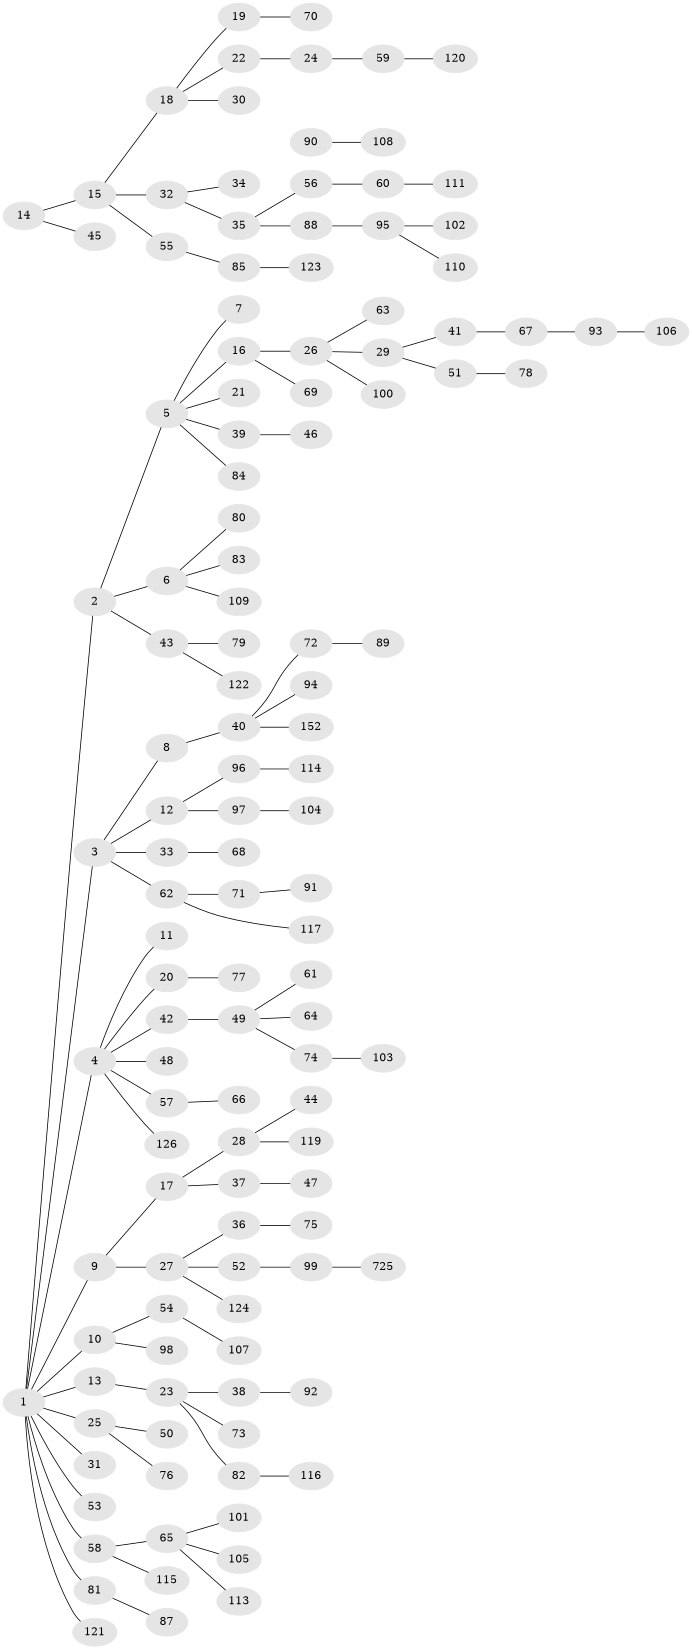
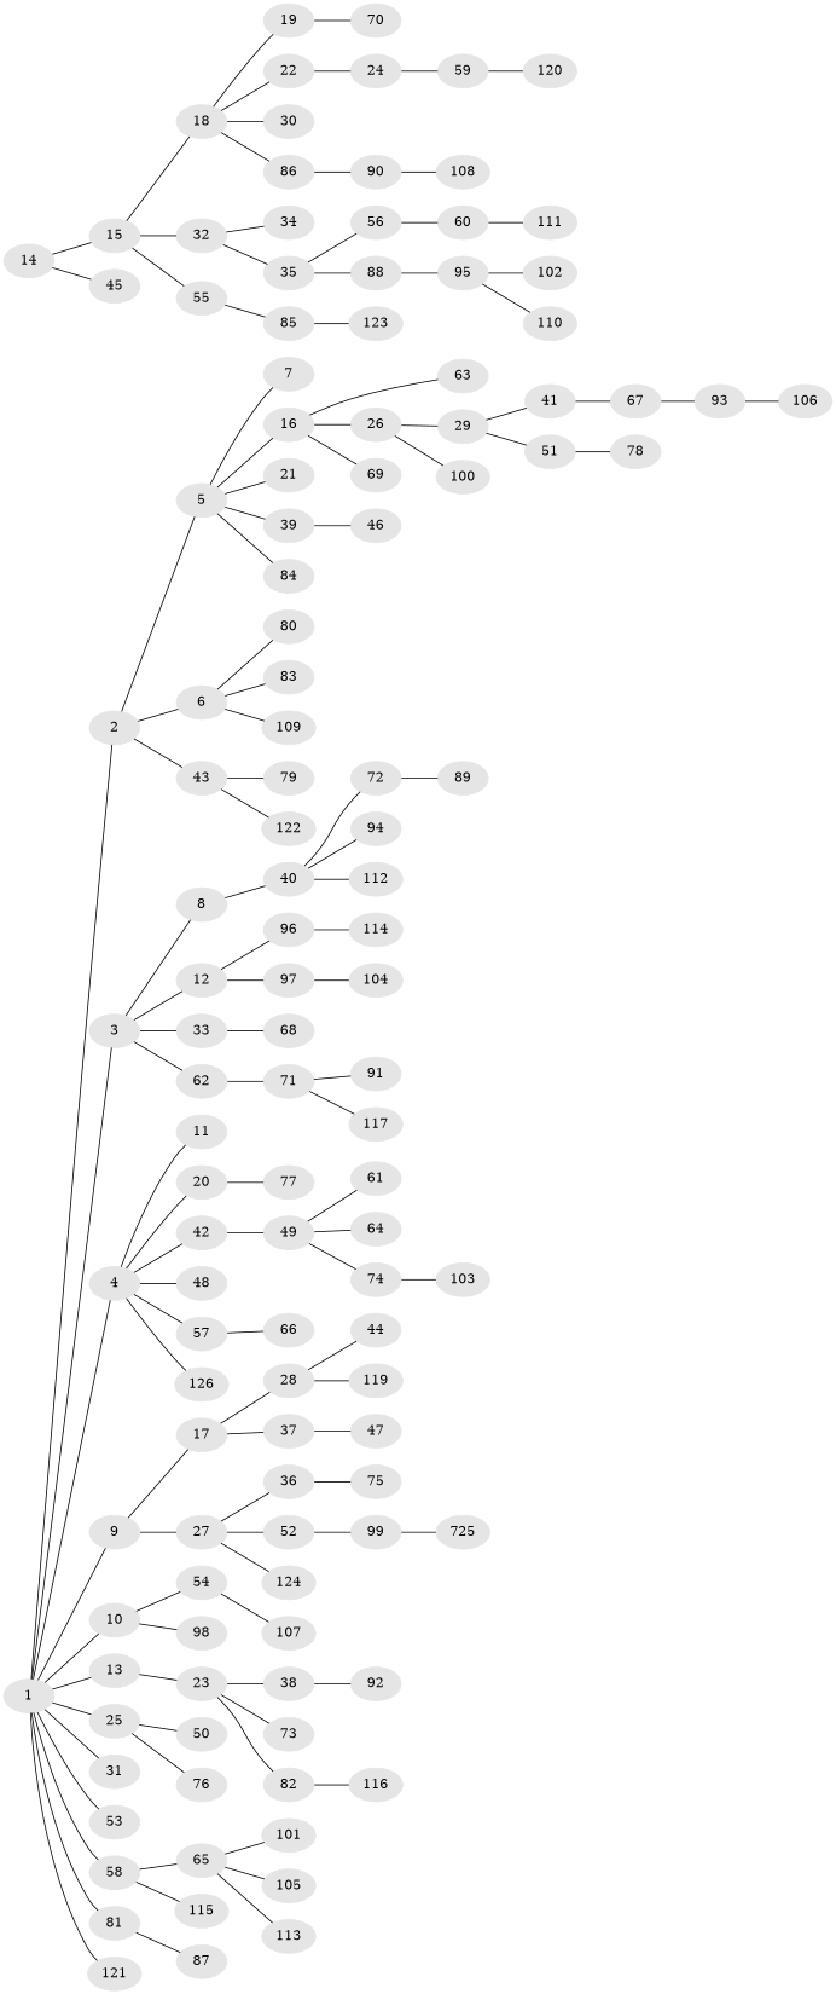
  graph {
    rankdir=LR
    node [color=gray90 style=filled]
    1
    2
    3
    4
    9
    10
    13
    25
    31
    53
    58
    81
    121
    5
    6
    43
    8
    12
    33
    62
    11
    20
    42
    48
    57
    126
    17
    27
    54
    98
    23
    14
    15
    45
    50
    76
    65
    115
    87
    7
    16
    21
    39
    84
    80
    83
    109
    79
    122
    40
    96
    97
    68
    71
    77
    49
    66
    26
    63
    69
    46
    72
    94
-   112 [label=152]
+   112
    28
    37
    36
    52
    124
    107
    114
    104
    38
    73
    82
    18
    32
    55
    19
    22
    30
+   86
    34
    35
    85
    29
    100
    44
    119
    47
    70
    24
    90
    59
    92
    116
    120
    41
    51
    75
    99
    67
    78
    56
    88
    60
    95
    89
    93
    61
    64
    74
    103
    n114 [label=725]
    123
    111
    101
    105
    113
    91
    117
    106
    108
    102
    110
    1 -- 2
    1 -- 3
    1 -- 4
    1 -- 9
    1 -- 10
    1 -- 13
    1 -- 25
    1 -- 31
    1 -- 53
    1 -- 58
    1 -- 81
    1 -- 121
    2 -- 5
    2 -- 6
    2 -- 43
    3 -- 8
    3 -- 12
    3 -- 33
    3 -- 62
    4 -- 11
    4 -- 20
    4 -- 42
    4 -- 48
    4 -- 57
    4 -- 126
    9 -- 17
    9 -- 27
    10 -- 54
    10 -- 98
    13 -- 23
    25 -- 50
    25 -- 76
    58 -- 65
    58 -- 115
    81 -- 87
    5 -- 7
    5 -- 16
    5 -- 21
    5 -- 39
    5 -- 84
    6 -- 80
    6 -- 83
    6 -- 109
    43 -- 79
    43 -- 122
    8 -- 40
    12 -- 96
    12 -- 97
    33 -- 68
    62 -- 71
    20 -- 77
    42 -- 49
    57 -- 66
    17 -- 28
    17 -- 37
    27 -- 36
    27 -- 52
    27 -- 124
    54 -- 107
    23 -- 38
    23 -- 73
    23 -- 82
    14 -- 15
    14 -- 45
    15 -- 18
    15 -- 32
    15 -- 55
    65 -- 101
    65 -- 105
    65 -- 113
    16 -- 26
-   26 -- 63
+   16 -- 63
    16 -- 69
    39 -- 46
    40 -- 72
    40 -- 94
    40 -- 112
    96 -- 114
    97 -- 104
    71 -- 91
-   62 -- 117
+   71 -- 117
    49 -- 61
    49 -- 64
    49 -- 74
    26 -- 29
    26 -- 100
    72 -- 89
    28 -- 44
    28 -- 119
    37 -- 47
    36 -- 75
    52 -- 99
    38 -- 92
    82 -- 116
    18 -- 19
    18 -- 22
    18 -- 30
+   18 -- 86
    32 -- 34
    32 -- 35
    55 -- 85
    19 -- 70
    22 -- 24
+   86 -- 90
    35 -- 56
    35 -- 88
    85 -- 123
    29 -- 41
    29 -- 51
    24 -- 59
    90 -- 108
    59 -- 120
    41 -- 67
    51 -- 78
    99 -- n114
    67 -- 93
    56 -- 60
    88 -- 95
    60 -- 111
    95 -- 102
    95 -- 110
    93 -- 106
    74 -- 103
  }
